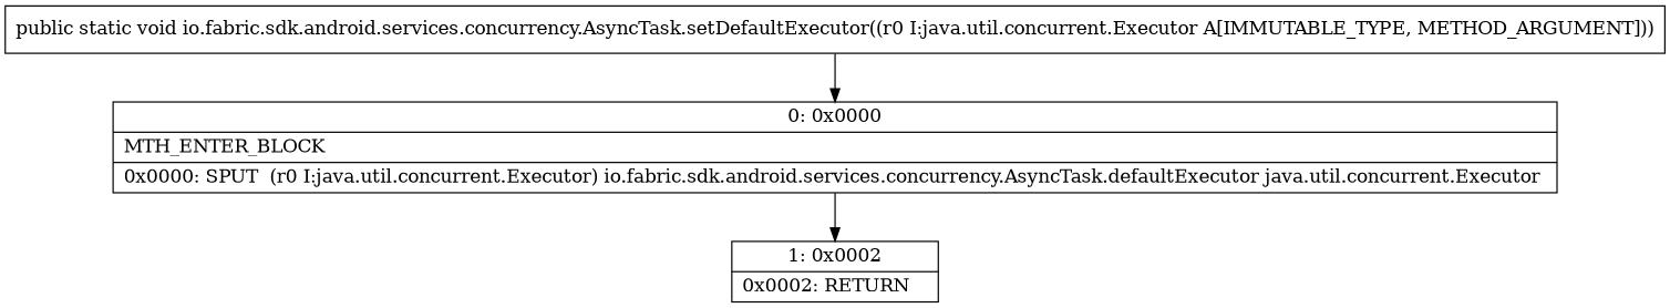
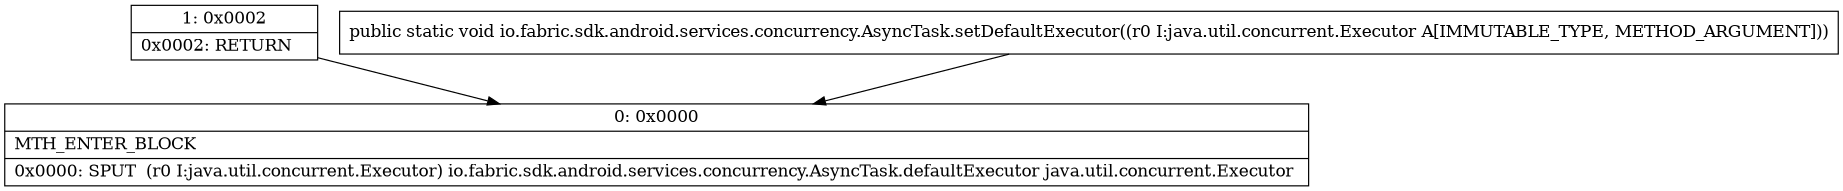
  digraph {
    node [shape=record]
    n1 [label="{0\:\ 0x0000|MTH_ENTER_BLOCK\l|0x0000: SPUT  (r0 I:java.util.concurrent.Executor) io.fabric.sdk.android.services.concurrency.AsyncTask.defaultExecutor java.util.concurrent.Executor \l}"]
    n2 [label="{1\:\ 0x0002|0x0002: RETURN   \l}"]
    n3 [label="{public static void io.fabric.sdk.android.services.concurrency.AsyncTask.setDefaultExecutor((r0 I:java.util.concurrent.Executor A[IMMUTABLE_TYPE, METHOD_ARGUMENT])) }"]
-   n1 -> n2
+   n2 -> n1
    n3 -> n1
  }
